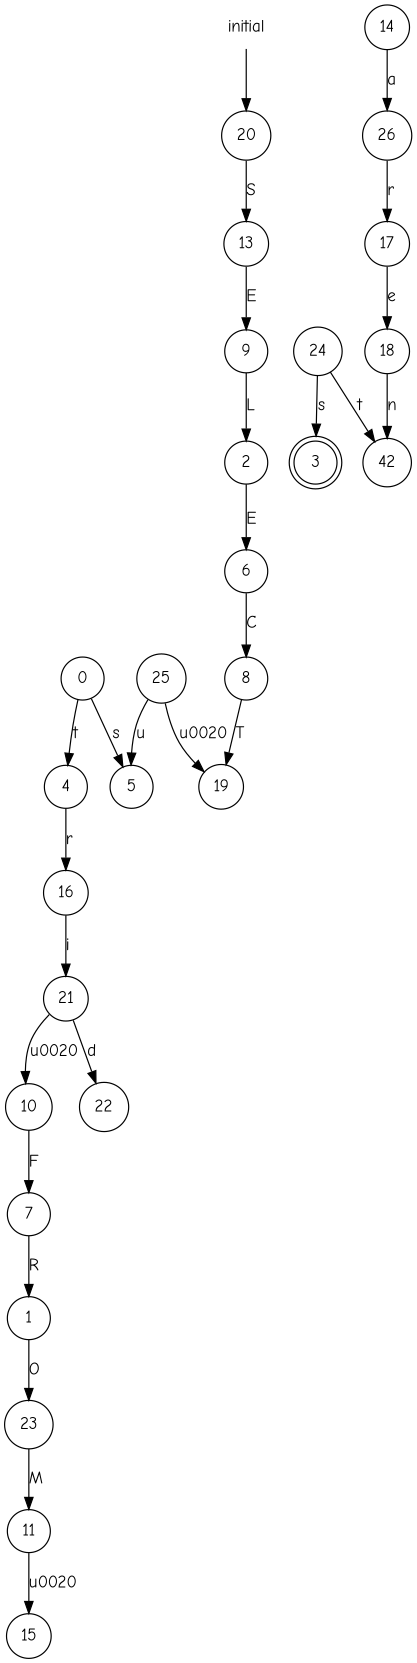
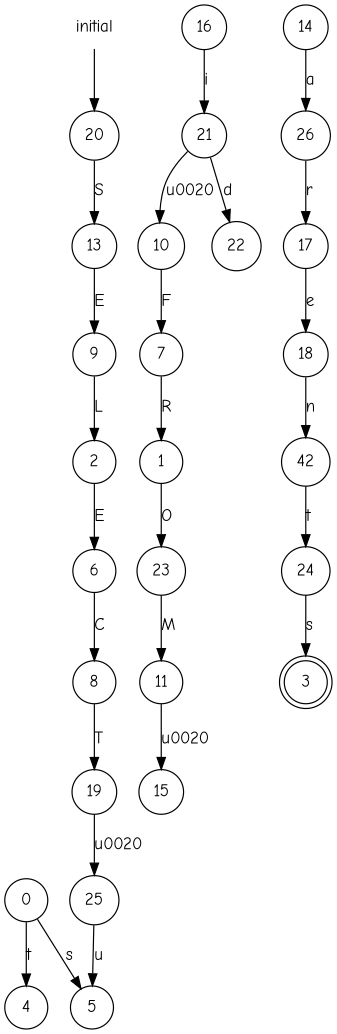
  digraph {
    fontname="Comic Neue"
    rankdir=TB
    node [fontname="Comic Neue" shape=circle]
    edge [fontname="Comic Neue"]
    0
    4
    5
    16
    21
    1
    23
    11
    15
    2
    6
    8
    19
    3 [shape=doublecircle]
    10
    22
    25
    7
    9
    14
    26
    n22 [label=42]
    24
    13
    17
    18
    20
    initial [shape=plaintext]
    0 -> 4 [label=t]
    0 -> 5 [label=s]
-   4 -> 16 [label=r]
    16 -> 21 [label=i]
    21 -> 10 [label="\u0020"]
    21 -> 22 [label=d]
    1 -> 23 [label=O]
    23 -> 11 [label=M]
    11 -> 15 [label="\u0020"]
    2 -> 6 [label=E]
    6 -> 8 [label=C]
    8 -> 19 [label=T]
-   25 -> 19 [label="\u0020"]
+   19 -> 25 [label="\u0020"]
    10 -> 7 [label=F]
    25 -> 5 [label=u]
    7 -> 1 [label=R]
    9 -> 2 [label=L]
    14 -> 26 [label=a]
    26 -> 17 [label=r]
-   24 -> n22 [label=t]
+   n22 -> 24 [label=t]
    24 -> 3 [label=s]
    13 -> 9 [label=E]
    17 -> 18 [label=e]
    18 -> n22 [label=n]
    20 -> 13 [label=S]
    initial -> 20
  }
